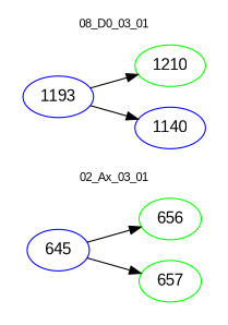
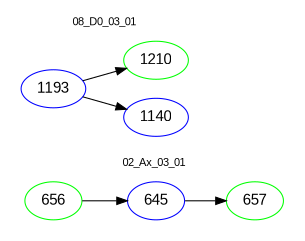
  digraph {
    fontname="Liberation Sans"
    rankdir=LR
    node [color=blue fontname="Liberation Sans"]
    edge [color=black fontname="Liberation Sans"]
    n1 [label=645]
    n2 [color=green label=657]
    n3 [color=green label=656]
    n4 [label=1193]
    n5 [label=1140]
    n6 [color=green label=1210]
    subgraph cluster_1 {
      color=white
      fontsize=10
      label="02_Ax_03_01"
      n1
      n2
      n3
    }
    subgraph cluster_2 {
      color=white
      fontsize=10
      label="08_D0_03_01"
      n4
      n5
      n6
    }
    n1 -> n2
-   n1 -> n3
+   n3 -> n1
    n4 -> n5
    n4 -> n6
  }
